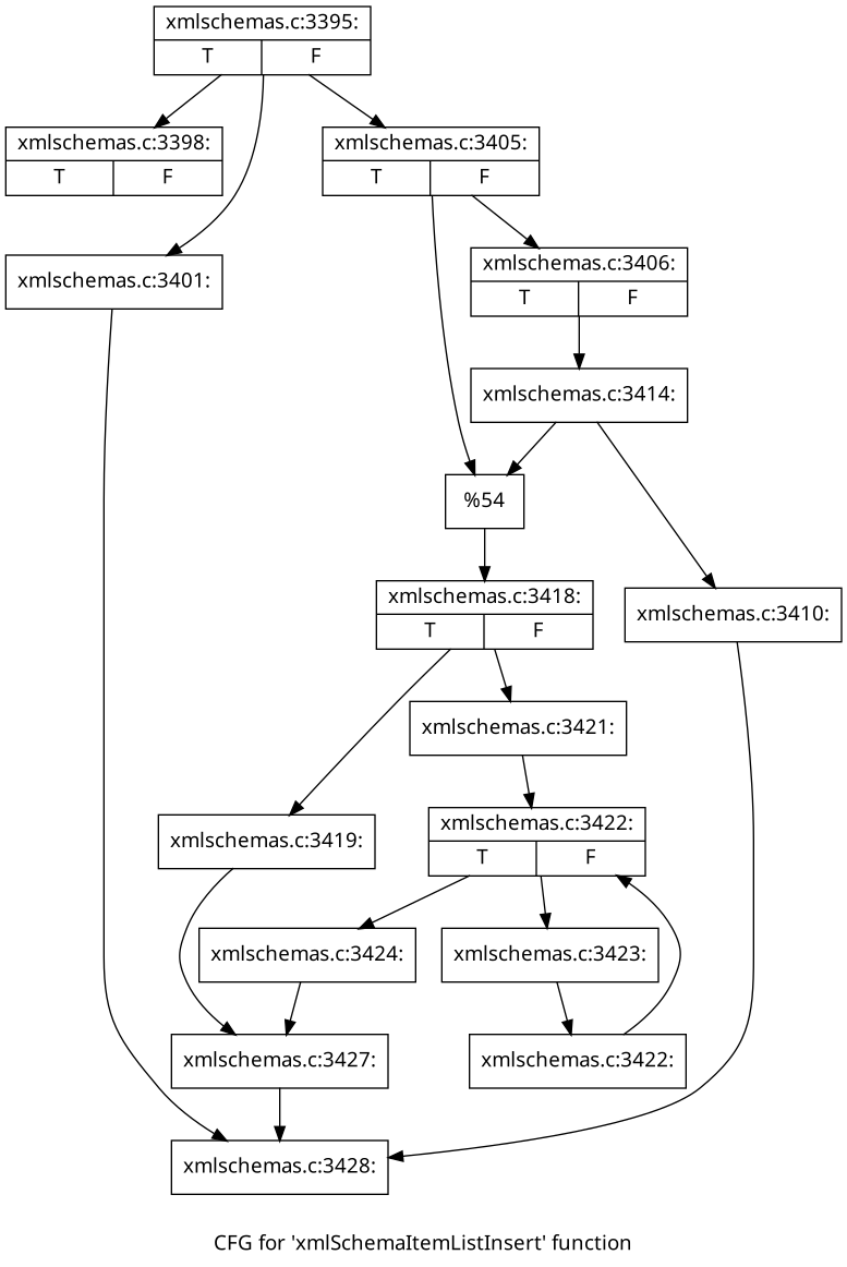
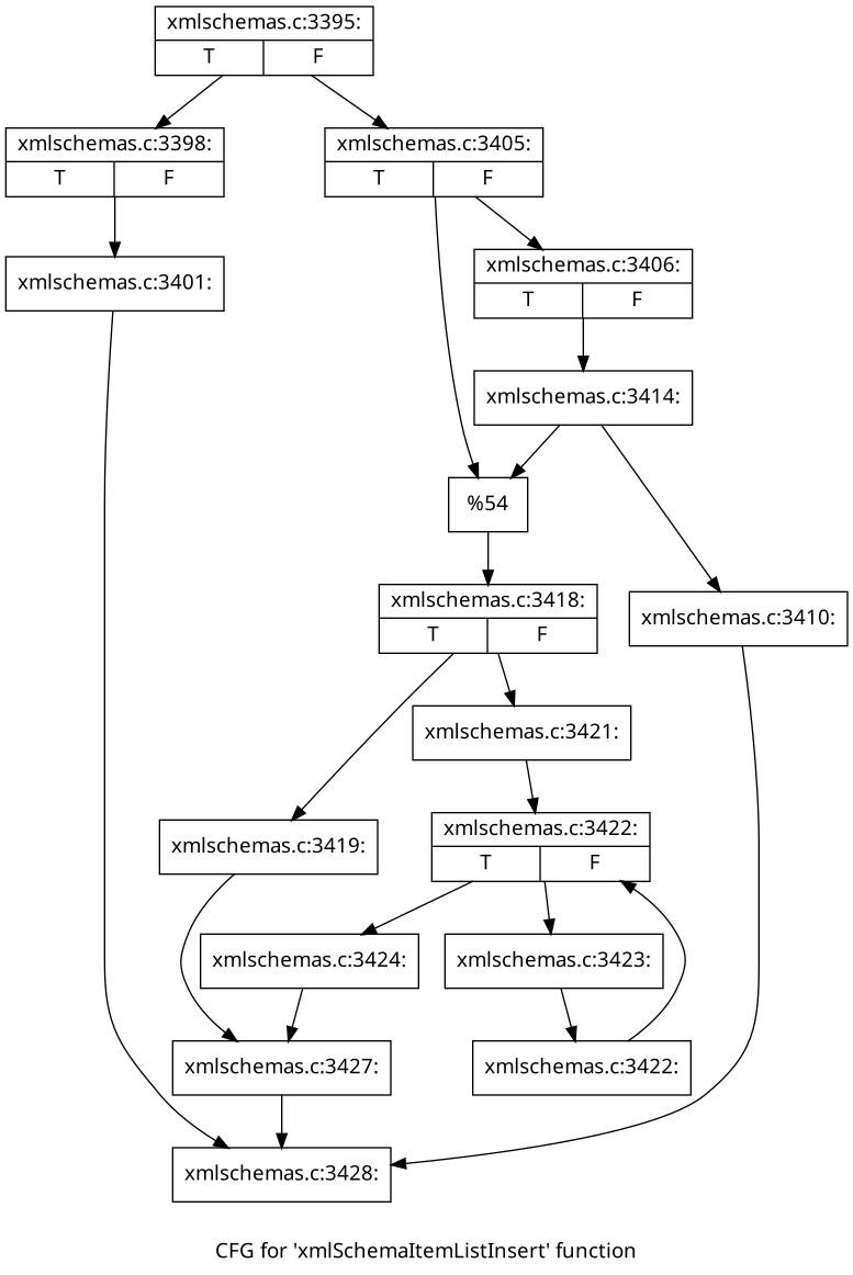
  digraph {
    fontname="Noto Sans"
    label="CFG for 'xmlSchemaItemListInsert' function"
    node [fontname="Noto Sans" shape=record]
    edge [fontname="Noto Sans"]
    n1 [label="{xmlschemas.c:3395:|{<s0>T|<s1>F}}"]
    n2 [label="{xmlschemas.c:3398:|{<s0>T|<s1>F}}"]
    n3 [label="{xmlschemas.c:3405:|{<s0>T|<s1>F}}"]
    n4 [label="{xmlschemas.c:3401:}"]
    n5 [label="{xmlschemas.c:3406:|{<s0>T|<s1>F}}"]
    n6 [label="{%54}"]
    n7 [label="{xmlschemas.c:3428:}"]
    n8 [label="{xmlschemas.c:3414:}"]
    n9 [label="{xmlschemas.c:3418:|{<s0>T|<s1>F}}"]
    n10 [label="{xmlschemas.c:3419:}"]
    n11 [label="{xmlschemas.c:3421:}"]
    n12 [label="{xmlschemas.c:3427:}"]
    n13 [label="{xmlschemas.c:3422:|{<s0>T|<s1>F}}"]
    n14 [label="{xmlschemas.c:3410:}"]
    n15 [label="{xmlschemas.c:3423:}"]
    n16 [label="{xmlschemas.c:3424:}"]
    n17 [label="{xmlschemas.c:3422:}"]
    n1 -> n2
    n1 -> n3
-   n1 -> n4
+   n2 -> n4
    n3 -> n5
    n3 -> n6
    n4 -> n7
    n5 -> n8
    n6 -> n9
    n8 -> n6
    n8 -> n14
    n9 -> n10
    n9 -> n11
    n10 -> n12
    n11 -> n13
    n12 -> n7
    n13 -> n15
    n13 -> n16
    n14 -> n7
    n15 -> n17
    n16 -> n12
    n17 -> n13
  }
